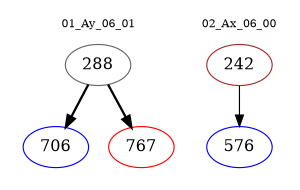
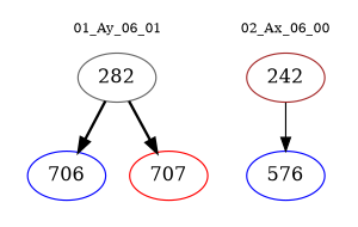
  digraph {
    node [color=blue]
    edge [color=black style=bold]
-   n1 [color=gray40 label=288]
+   n1 [color=gray40 label=282]
    n2 [label=706]
-   n3 [color=red label=767]
+   n3 [color=red label=707]
    n4 [color=brown label=242]
    n5 [label=576]
    subgraph cluster_1 {
      color=white
      fontsize=10
      label="01_Ay_06_01"
      n1
      n2
      n3
    }
    subgraph cluster_2 {
      color=white
      fontsize=10
      label="02_Ax_06_00"
      n4
      n5
    }
    n1 -> n2
    n1 -> n3
    n4 -> n5 [style=solid]
  }
